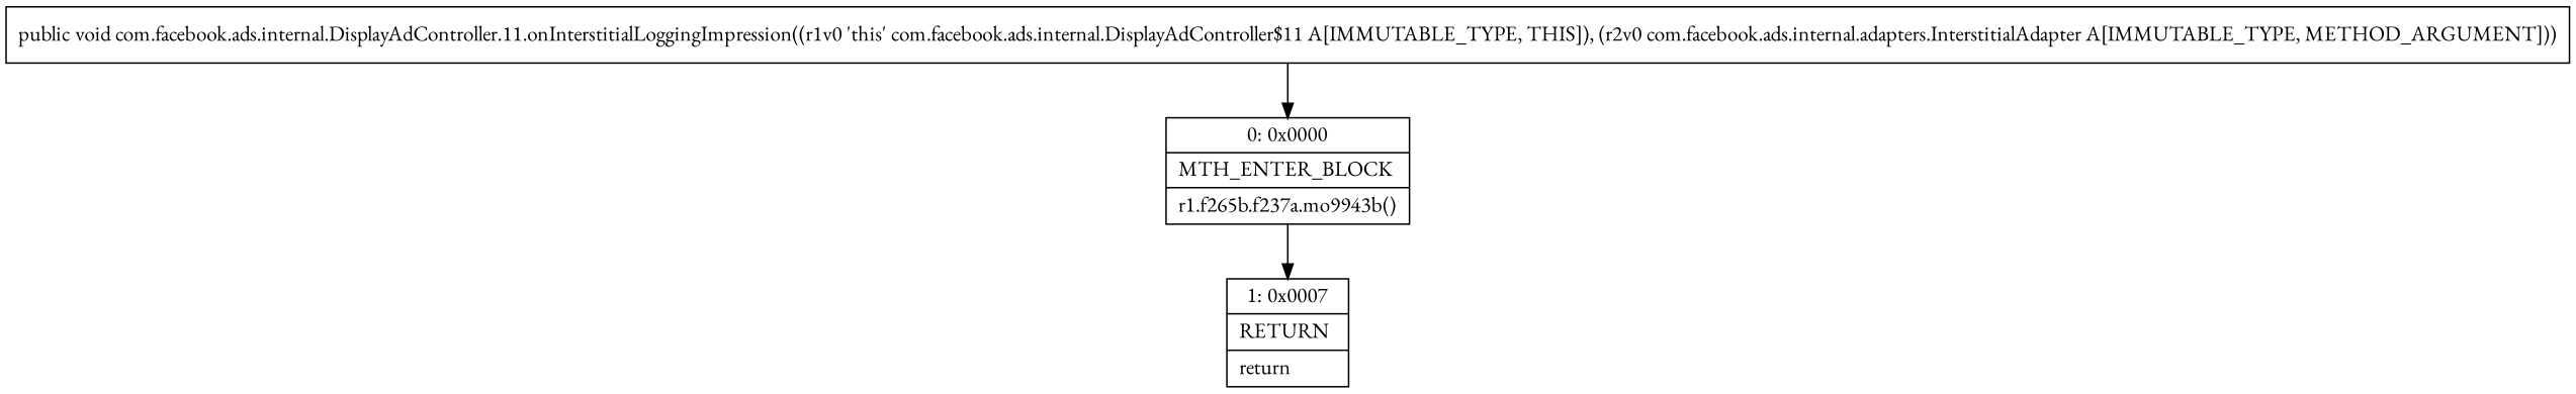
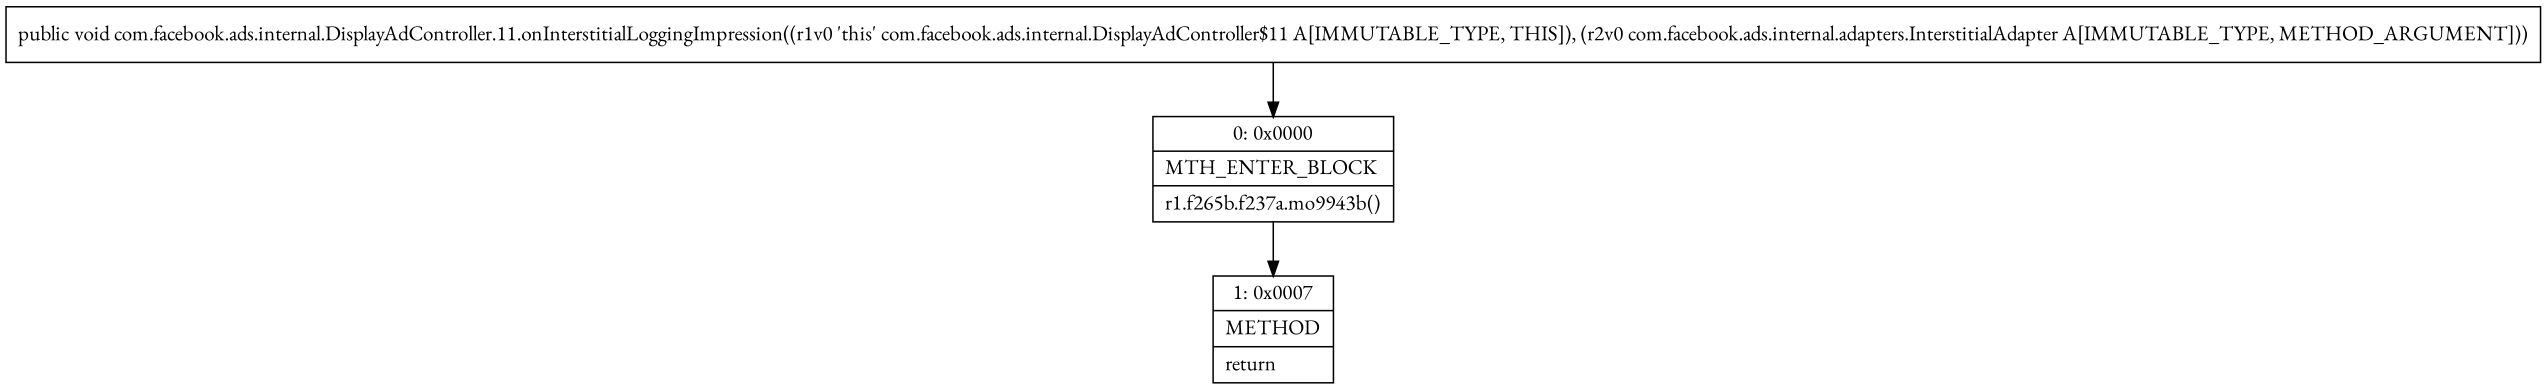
  digraph {
    fontname="EB Garamond"
    node [shape=record fontname="EB Garamond"]
    edge [fontname="EB Garamond"]
    n1 [label="{0\:\ 0x0000|MTH_ENTER_BLOCK\l|r1.f265b.f237a.mo9943b()\l}"]
-   n2 [label="{1\:\ 0x0007|RETURN\l|return\l}"]
+   n2 [label="{1\:\ 0x0007|METHOD\l|return\l}"]
    n3 [label="{public void com.facebook.ads.internal.DisplayAdController.11.onInterstitialLoggingImpression((r1v0 'this' com.facebook.ads.internal.DisplayAdController$11 A[IMMUTABLE_TYPE, THIS]), (r2v0 com.facebook.ads.internal.adapters.InterstitialAdapter A[IMMUTABLE_TYPE, METHOD_ARGUMENT])) }"]
    n1 -> n2
    n3 -> n1
  }
